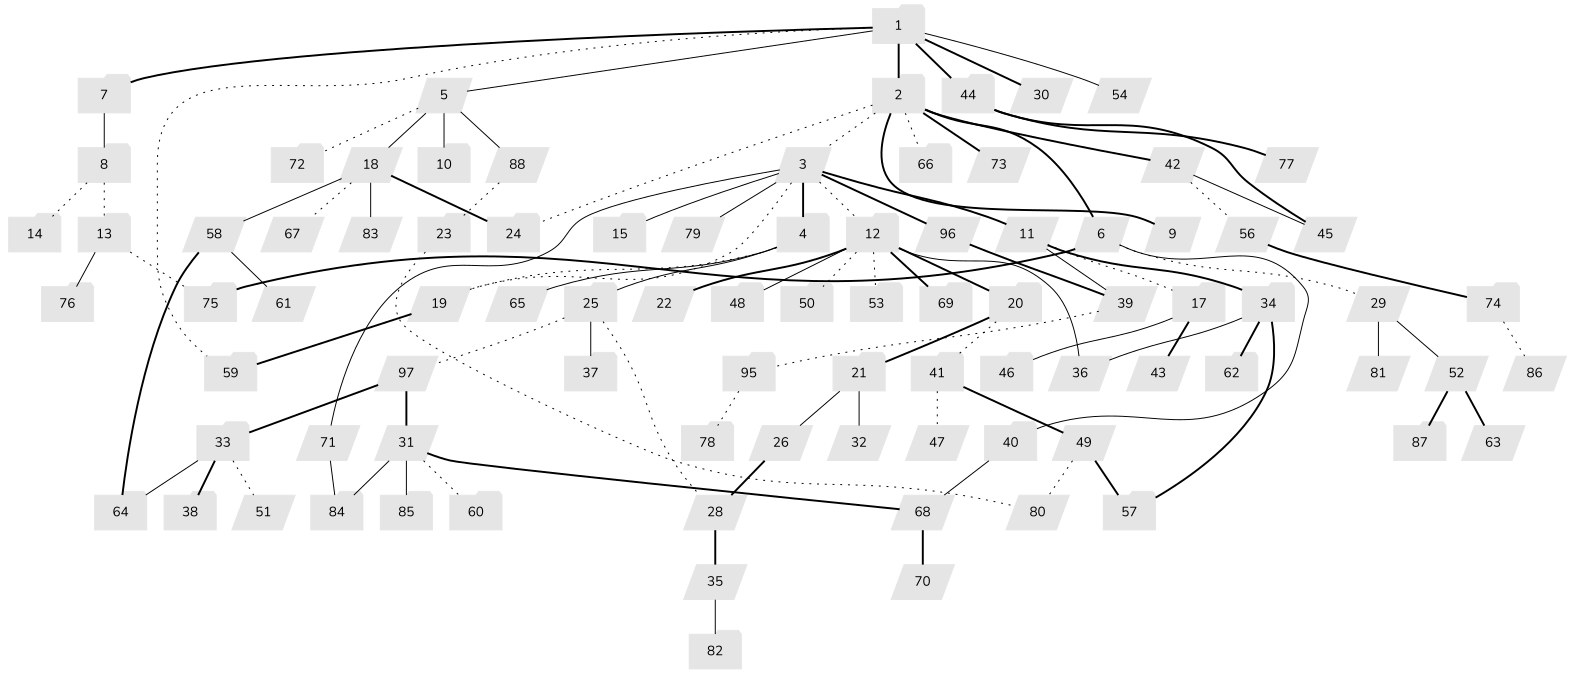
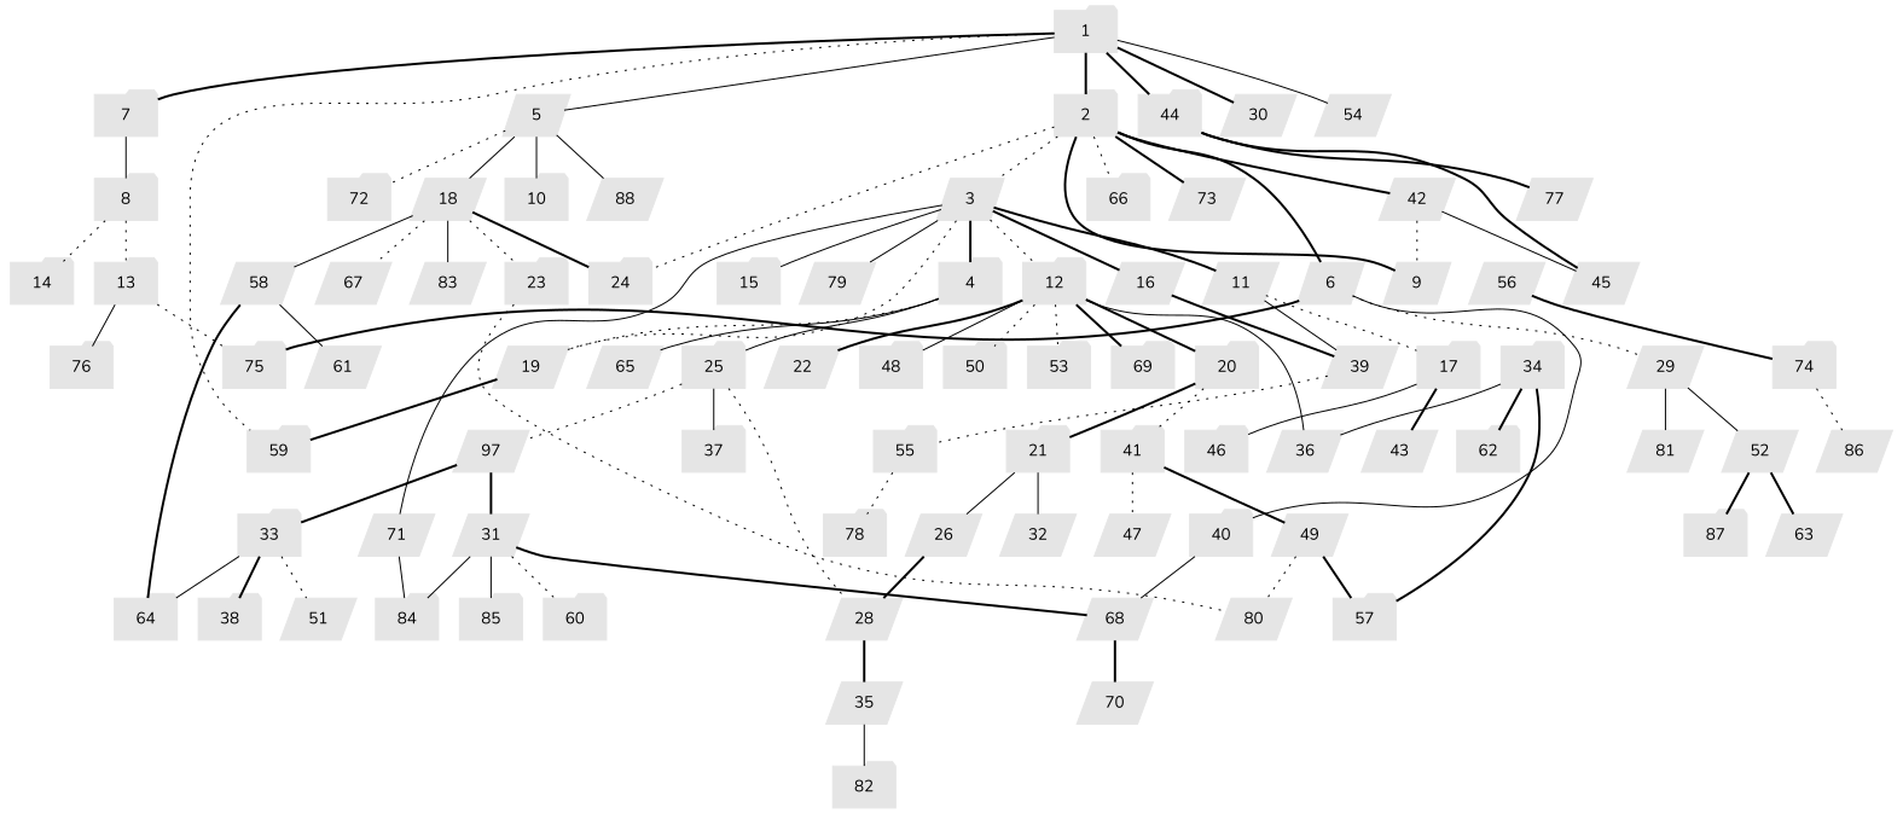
  graph {
    fontname=Nunito
    node [color=gray90 fontname=Nunito shape=folder style=filled]
    edge [fontname=Nunito style=bold]
    1
    2
    5 [shape=parallelogram]
    7
    30 [shape=parallelogram]
    44
    54 [shape=parallelogram]
    59
    3 [shape=parallelogram]
    6 [shape=parallelogram]
    9 [shape=parallelogram]
    24
    42 [shape=parallelogram]
    66
    73 [shape=parallelogram]
    10
    18 [shape=parallelogram]
    72
    88 [shape=parallelogram]
    8
    45 [shape=parallelogram]
    77 [shape=parallelogram]
    4
    11 [shape=parallelogram]
    12
    15
-   16 [shape=parallelogram label=96]
+   16 [shape=parallelogram]
    19 [shape=parallelogram]
    71 [shape=parallelogram]
    79 [shape=parallelogram]
    29 [shape=parallelogram]
    40
    75
    56 [shape=parallelogram]
    25
    65 [shape=parallelogram]
    17
    34
    39 [shape=parallelogram]
    20
    22 [shape=parallelogram]
    36 [shape=parallelogram]
    48
    50
    53
    69
    84
    n48 [label=97 shape=parallelogram]
    28 [shape=parallelogram]
    37
    23
    58 [shape=parallelogram]
    67 [shape=parallelogram]
    83 [shape=parallelogram]
    52 [shape=parallelogram]
    81 [shape=parallelogram]
    68 [shape=parallelogram]
    13
    14
    76
    43 [shape=parallelogram]
    46
    57
    62
-   55 [label=95]
+   55
    21
    41
    80 [shape=parallelogram]
    64
    61 [shape=parallelogram]
    26 [shape=parallelogram]
    32 [shape=parallelogram]
    47 [shape=parallelogram]
    49 [shape=parallelogram]
    31 [shape=parallelogram]
    33
    35 [shape=parallelogram]
    60
    85
    38
    51 [shape=parallelogram]
    82
    63 [shape=parallelogram]
    87
    70 [shape=parallelogram]
    78
    74
    86 [shape=parallelogram]
    1 -- 2
    1 -- 5 [style=solid]
    1 -- 7
    1 -- 30
    1 -- 44
    1 -- 54 [style=solid]
    1 -- 59 [style=dotted]
    2 -- 3 [style=dotted]
    2 -- 6
    2 -- 9
    2 -- 24 [style=dotted]
    2 -- 42
    2 -- 66 [style=dotted]
    2 -- 73
    5 -- 10 [style=solid]
    5 -- 18 [style=solid]
    5 -- 72 [style=dotted]
    5 -- 88 [style=solid]
    7 -- 8 [style=solid]
    44 -- 45
    44 -- 77
    3 -- 4
    3 -- 11
    3 -- 12 [style=dotted]
    3 -- 15 [style=solid]
    3 -- 16
    3 -- 19 [style=dotted]
    3 -- 71 [style=solid]
    3 -- 79 [style=solid]
    6 -- 29 [style=dotted]
    6 -- 40 [style=solid]
    6 -- 75
    42 -- 45 [style=solid]
-   42 -- 56 [style=dotted]
+   42 -- 9 [style=dotted]
    18 -- 24
-   88 -- 23 [style=dotted]
+   18 -- 23 [style=dotted]
    18 -- 58 [style=solid]
    18 -- 67 [style=dotted]
    18 -- 83 [style=solid]
    8 -- 13 [style=dotted]
    8 -- 14 [style=dotted]
    4 -- 19 [style=dotted]
    4 -- 25 [style=solid]
    4 -- 65 [style=solid]
    11 -- 17 [style=dotted]
-   11 -- 34
    11 -- 39 [style=solid]
    12 -- 20
    12 -- 22
    12 -- 36 [style=solid]
    12 -- 48 [style=solid]
    12 -- 50 [style=dotted]
    12 -- 53 [style=dotted]
    12 -- 69
    16 -- 39
    19 -- 59
    71 -- 84 [style=solid]
    29 -- 52 [style=solid]
    29 -- 81 [style=solid]
    40 -- 68 [style=solid]
    56 -- 74
    25 -- n48 [style=dotted]
    25 -- 28 [style=dotted]
    25 -- 37 [style=solid]
    17 -- 43
    17 -- 46 [style=solid]
    34 -- 36 [style=solid]
    34 -- 57
    34 -- 62
    39 -- 55 [style=dotted]
    20 -- 21
    20 -- 41 [style=dotted]
    n48 -- 31
    n48 -- 33
    28 -- 35
    23 -- 80 [style=dotted]
    58 -- 64
    58 -- 61 [style=solid]
    52 -- 63
    52 -- 87
    68 -- 70
    13 -- 75 [style=dotted]
    13 -- 76 [style=solid]
    55 -- 78 [style=dotted]
    21 -- 26 [style=solid]
    21 -- 32 [style=solid]
    41 -- 47 [style=dotted]
    41 -- 49
    26 -- 28
    49 -- 57
    49 -- 80 [style=dotted]
    31 -- 84 [style=solid]
    31 -- 68
    31 -- 60 [style=dotted]
    31 -- 85 [style=solid]
    33 -- 64 [style=solid]
    33 -- 38
    33 -- 51 [style=dotted]
    35 -- 82 [style=solid]
    74 -- 86 [style=dotted]
  }
